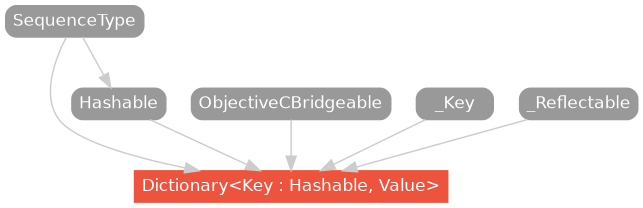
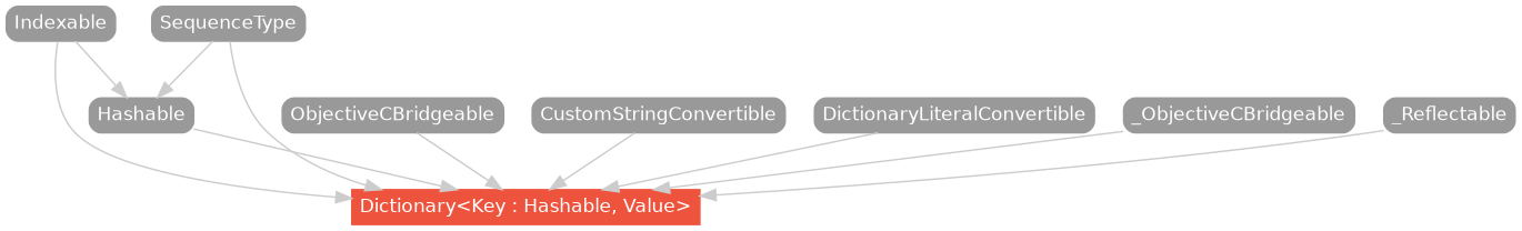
  strict digraph {
    node [color="#999999" fillcolor="#999999" fontcolor=white fontname=Helvetica fontsize=12 margin="0.07,0.05" shape=box style="filled,rounded"]
    edge [color="#cccccc"]
    "Dictionary<Key : Hashable, Value>" [color="#ee543d" fillcolor="#ee543d" height=0.3 style=filled]
    n2 [height=0.3 label=Hashable]
    n3 [height=0.3 label=ObjectiveCBridgeable]
+   CustomStringConvertible [height=0.3]
+   DictionaryLiteralConvertible [height=0.3]
+   Indexable [height=0.3]
    SequenceType [height=0.3]
-   _ObjectiveCBridgeable [height=0.3 label=_Key]
+   _ObjectiveCBridgeable [height=0.3]
    _Reflectable [height=0.3]
    subgraph sub_1 {
      rank=max
      "Dictionary<Key : Hashable, Value>"
    }
    n2 -> "Dictionary<Key : Hashable, Value>"
    n3 -> "Dictionary<Key : Hashable, Value>"
+   CustomStringConvertible -> "Dictionary<Key : Hashable, Value>"
+   DictionaryLiteralConvertible -> "Dictionary<Key : Hashable, Value>"
+   Indexable -> "Dictionary<Key : Hashable, Value>"
+   Indexable -> n2
    SequenceType -> "Dictionary<Key : Hashable, Value>"
    SequenceType -> n2
    _ObjectiveCBridgeable -> "Dictionary<Key : Hashable, Value>"
    _Reflectable -> "Dictionary<Key : Hashable, Value>"
  }
